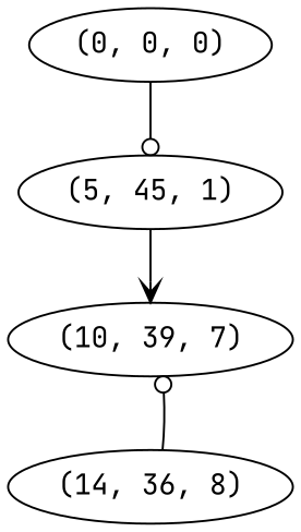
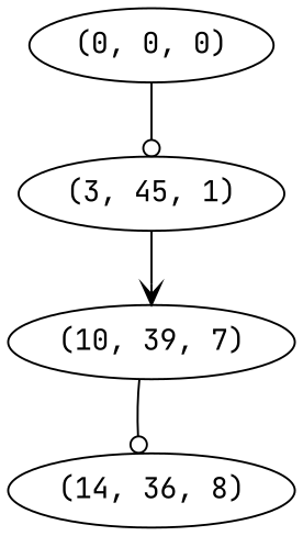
  digraph {
    fontname="JetBrains Mono"
    node [fontname="JetBrains Mono"]
    edge [arrowhead=odot fontname="JetBrains Mono"]
    "(0, 0, 0)"
-   "(3, 45, 1)" [label="(5, 45, 1)"]
+   "(3, 45, 1)"
    "(10, 39, 7)"
    "(14, 36, 8)"
    "(0, 0, 0)" -> "(3, 45, 1)"
    "(3, 45, 1)" -> "(10, 39, 7)" [arrowhead=vee]
-   "(14, 36, 8)" -> "(10, 39, 7)"
+   "(10, 39, 7)" -> "(14, 36, 8)"
  }
